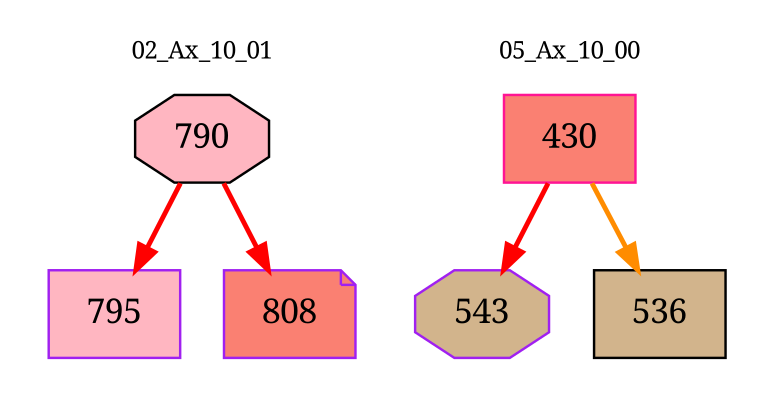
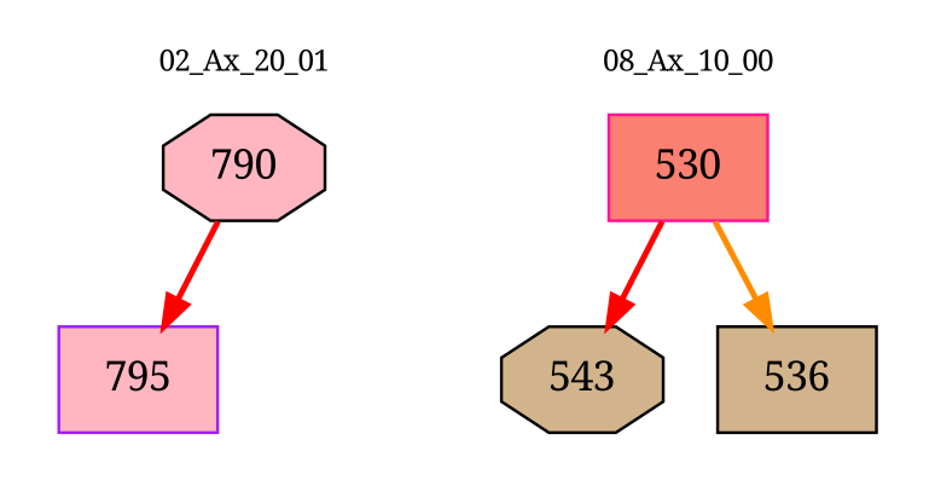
  digraph {
    fontname="Noto Serif"
    node [color=black fillcolor=lightpink fontname="Noto Serif" shape=box style=filled]
    edge [color=red fontname="Noto Serif" style=bold]
    n1 [label=790 shape=octagon]
    n2 [color=purple label=795]
-   n3 [color=purple fillcolor=salmon label=808 shape=note]
-   n4 [color=deeppink fillcolor=salmon label=430]
-   n5 [color=purple fillcolor=tan label=543 shape=octagon]
+   n4 [color=deeppink fillcolor=salmon label=530]
+   n5 [fillcolor=tan label=543 shape=octagon]
    n6 [fillcolor=tan label=536]
    subgraph cluster_1 {
      color=white
      fontsize=10
-     label="02_Ax_10_01"
+     label="02_Ax_20_01"
      n1
      n2
-     n3
    }
    subgraph cluster_2 {
      color=white
      fontsize=10
-     label="05_Ax_10_00"
+     label="08_Ax_10_00"
      n4
      n5
      n6
    }
    n1 -> n2
-   n1 -> n3
    n4 -> n5
    n4 -> n6 [color=darkorange]
  }
